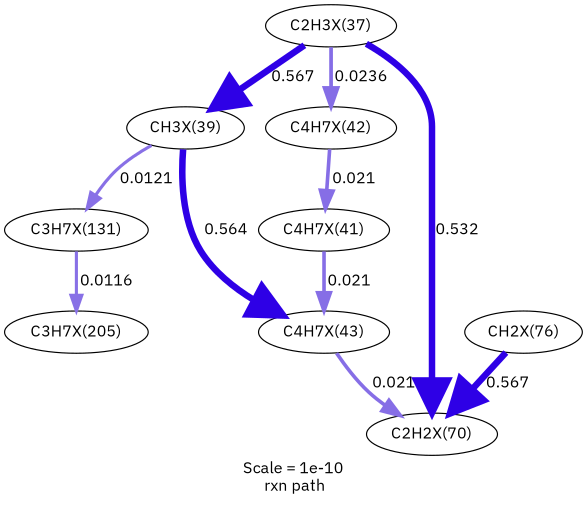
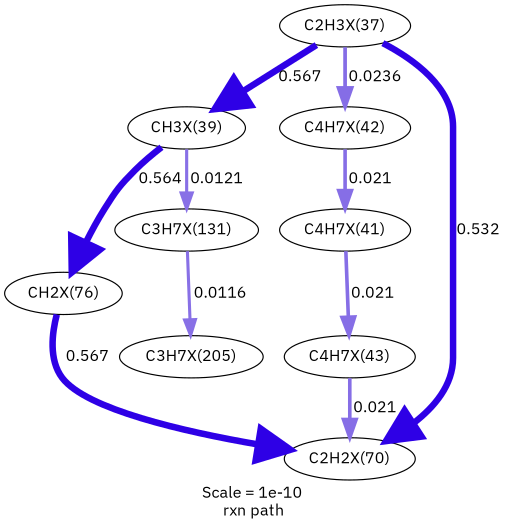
  digraph {
    fontname="IBM Plex Sans"
    label="Scale = 1e-10\l rxn path"
    node [fontname="IBM Plex Sans"]
    edge [arrowsize=1.54 color="0.7, 0.521, 0.9" fontname="IBM Plex Sans" style="setlinewidth(5.57)"]
    n1 [label="C2H3X(37)"]
    n2 [label="CH3X(39)"]
    n3 [label="C4H7X(42)"]
    n4 [label="C2H2X(70)"]
    n5 [label="CH2X(76)"]
    n6 [label="C3H7X(131)"]
    n7 [label="C4H7X(41)"]
    n8 [label="C3H7X(205)"]
    n9 [label="C4H7X(43)"]
    n1 -> n2 [arrowsize=2.79 color="0.7, 1.07, 0.9" label=" 0.567"]
    n1 -> n3 [arrowsize=1.59 color="0.7, 0.524, 0.9" label=" 0.0236" style="setlinewidth(3.17)"]
    n1 -> n4 [arrowsize=2.76 color="0.7, 1.03, 0.9" label=" 0.532" style="setlinewidth(5.52)"]
-   n2 -> n9 [arrowsize=2.78 color="0.7, 1.06, 0.9" label=" 0.564"]
+   n2 -> n5 [arrowsize=2.78 color="0.7, 1.06, 0.9" label=" 0.564"]
    n2 -> n6 [arrowsize=1.34 color="0.7, 0.512, 0.9" label=" 0.0121" style="setlinewidth(2.67)"]
    n3 -> n7 [label=" 0.021" style="setlinewidth(3.08)"]
    n5 -> n4 [arrowsize=2.79 color="0.7, 1.07, 0.9" label=" 0.567"]
    n6 -> n8 [arrowsize=1.32 color="0.7, 0.512, 0.9" label=" 0.0116" style="setlinewidth(2.64)"]
    n7 -> n9 [label=" 0.021" style="setlinewidth(3.08)"]
    n9 -> n4 [label=" 0.021" style="setlinewidth(3.08)"]
  }
